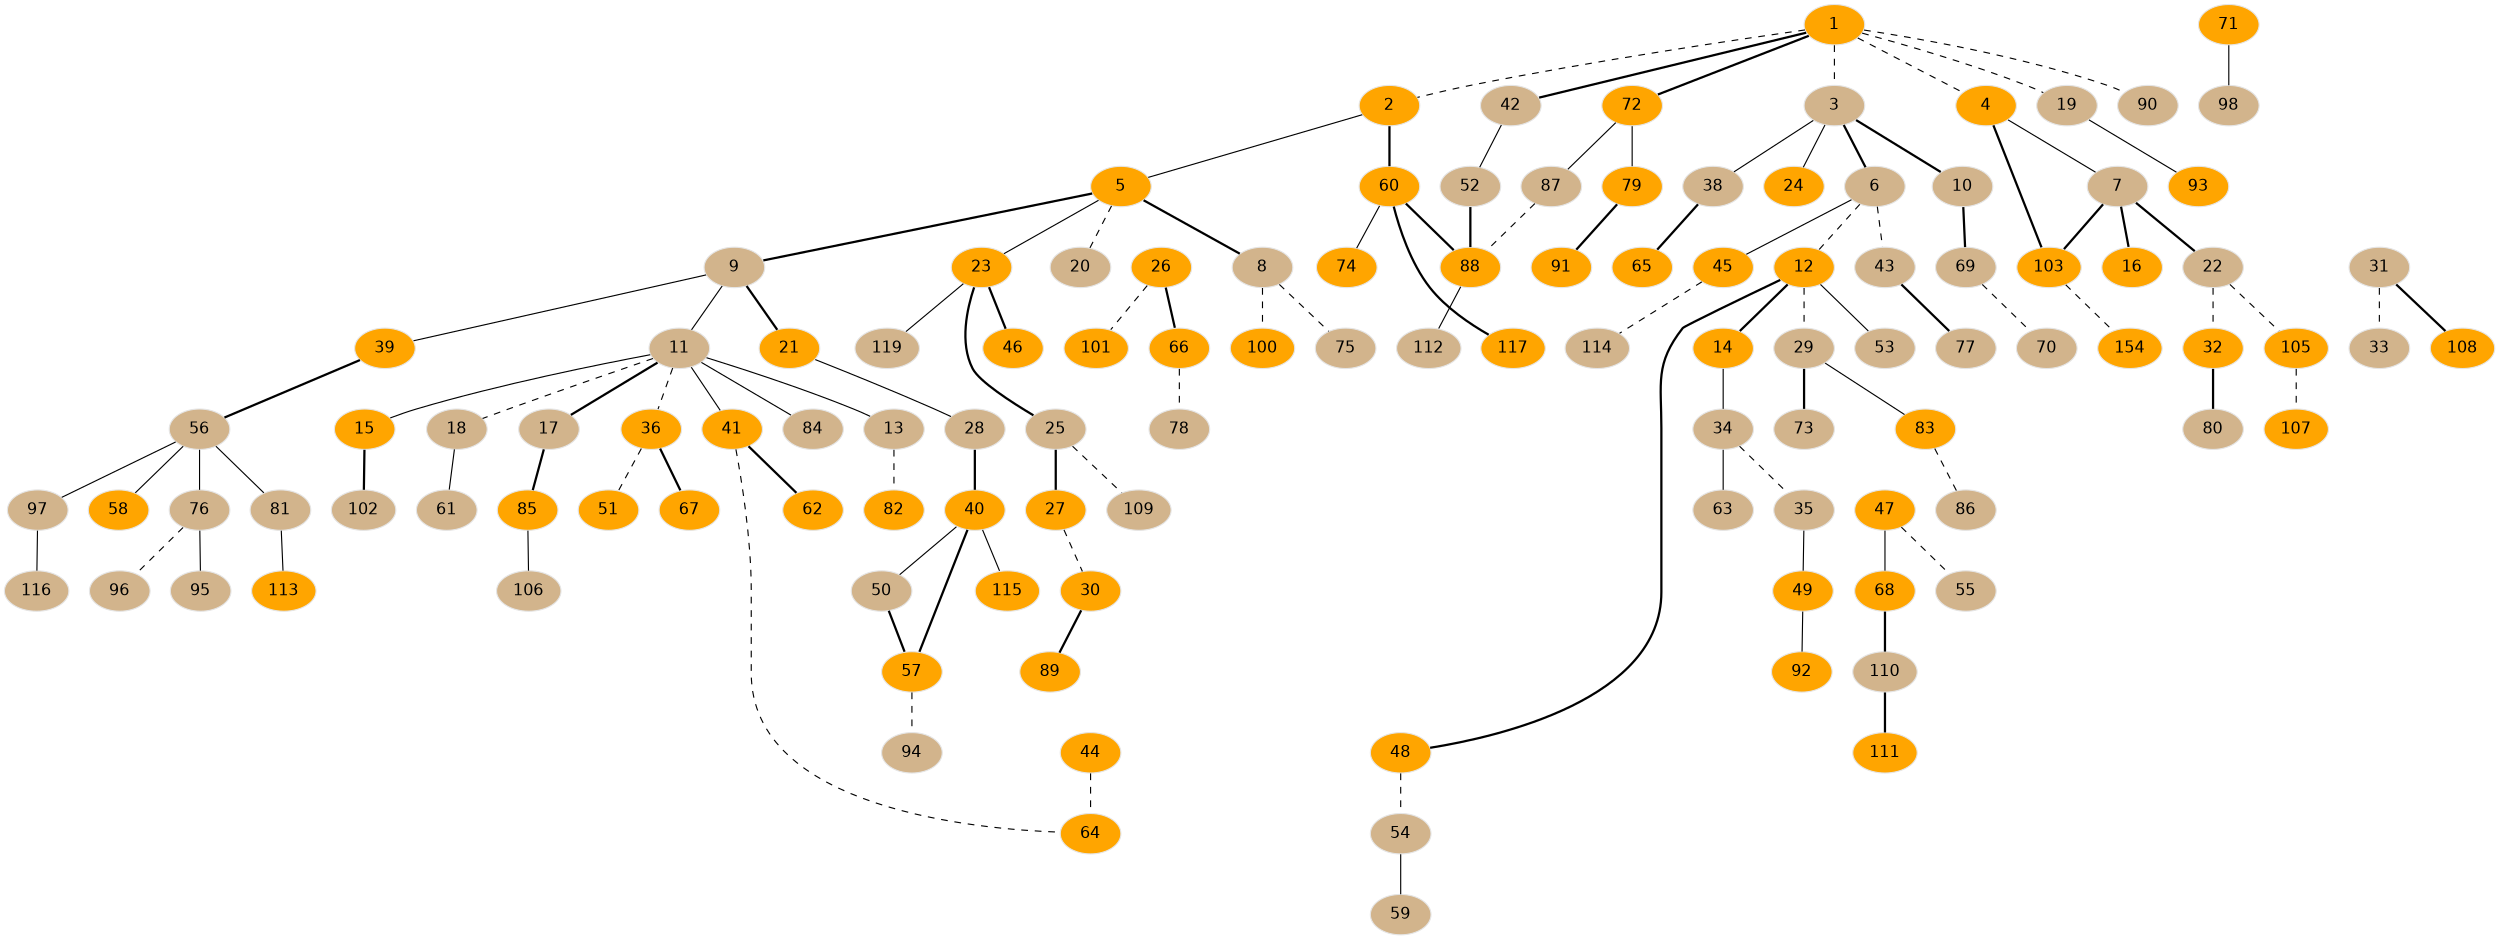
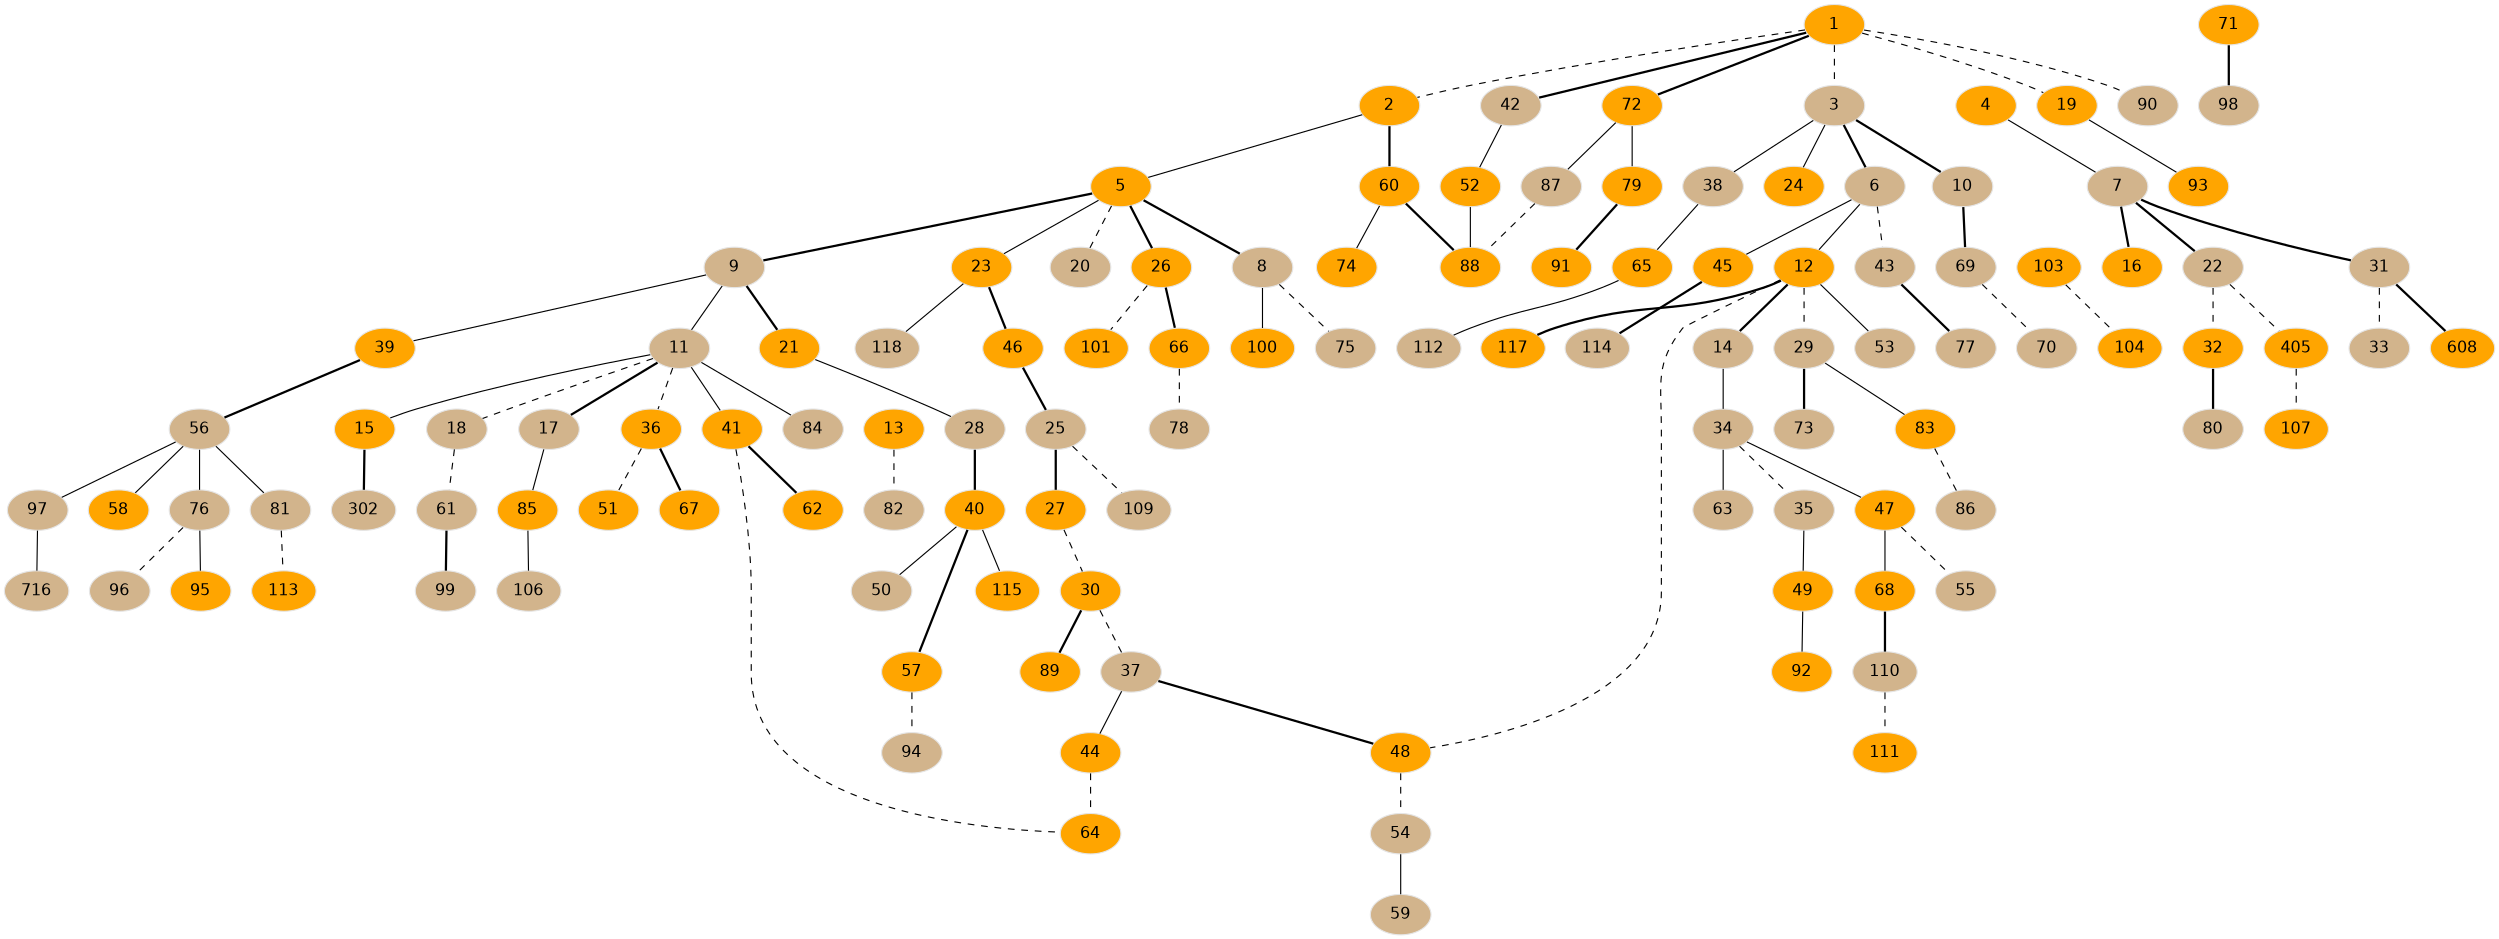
  graph {
    fontname="DejaVu Sans"
    node [color=gray90 fillcolor=orange fontname="DejaVu Sans" style=filled]
    edge [fontname="DejaVu Sans" style=solid]
    1
    2
    3 [fillcolor=tan]
    4
-   19 [fillcolor=tan]
+   19
    42 [fillcolor=tan]
    72
    90 [fillcolor=tan]
    5
    60
    6 [fillcolor=tan]
    10 [fillcolor=tan]
    24
    38 [fillcolor=tan]
    7 [fillcolor=tan]
    103
    93
-   52 [fillcolor=tan]
+   52
    79
    87 [fillcolor=tan]
    8 [fillcolor=tan]
    9 [fillcolor=tan]
    20 [fillcolor=tan]
    23
    26
    88
    74
    117
    12
    43 [fillcolor=tan]
    45
    69 [fillcolor=tan]
    65
    16
    22 [fillcolor=tan]
    31 [fillcolor=tan]
-   104 [label=154]
+   104
    75 [fillcolor=tan]
    100
    11 [fillcolor=tan]
    21
    39
    25 [fillcolor=tan]
    46
-   118 [fillcolor=tan label=119]
+   118 [fillcolor=tan]
    66
    101
-   14
+   14 [fillcolor=tan]
    29 [fillcolor=tan]
    48
    53 [fillcolor=tan]
    77 [fillcolor=tan]
    114 [fillcolor=tan]
    32
-   105
+   105 [label=405]
    33 [fillcolor=tan]
-   108
-   13 [fillcolor=tan]
+   108 [label=608]
+   13
    15
    17 [fillcolor=tan]
    18 [fillcolor=tan]
    36
    41
    84 [fillcolor=tan]
    28 [fillcolor=tan]
    56 [fillcolor=tan]
    70 [fillcolor=tan]
-   82
-   102 [fillcolor=tan]
+   82 [fillcolor=tan]
+   102 [fillcolor=tan label=302]
    85
    61 [fillcolor=tan]
    51
    67
    62
    64
    34 [fillcolor=tan]
    73 [fillcolor=tan]
    83
    54 [fillcolor=tan]
    35 [fillcolor=tan]
    47
    63 [fillcolor=tan]
    106 [fillcolor=tan]
+   99 [fillcolor=tan]
    98 [fillcolor=tan]
    71
    40
    80 [fillcolor=tan]
    107
    27
    109 [fillcolor=tan]
    30
    78 [fillcolor=tan]
+   37 [fillcolor=tan]
    89
    50 [fillcolor=tan]
    57
    115
    86 [fillcolor=tan]
    44
    49
    55 [fillcolor=tan]
    68
    92
    112 [fillcolor=tan]
    58
    76 [fillcolor=tan]
    81 [fillcolor=tan]
    97 [fillcolor=tan]
    94 [fillcolor=tan]
    110 [fillcolor=tan]
    59 [fillcolor=tan]
-   95 [fillcolor=tan]
+   95
    96 [fillcolor=tan]
    113
-   116 [fillcolor=tan]
+   116 [fillcolor=tan label=716]
    111
    91
    1 -- 2 [style=dashed]
    1 -- 3 [style=dashed]
-   1 -- 4 [style=dashed]
    1 -- 19 [style=dashed]
    1 -- 42 [style=bold]
    1 -- 72 [style=bold]
    1 -- 90 [style=dashed]
    2 -- 5
    2 -- 60 [style=bold]
    3 -- 6 [style=bold]
    3 -- 10 [style=bold]
    3 -- 24
    3 -- 38
    4 -- 7
-   4 -- 103 [style=bold]
    19 -- 93
    42 -- 52
    72 -- 79
    72 -- 87
    5 -- 8 [style=bold]
    5 -- 9 [style=bold]
    5 -- 20 [style=dashed]
    5 -- 23
+   5 -- 26 [style=bold]
    60 -- 88 [style=bold]
    60 -- 74
-   60 -- 117 [style=bold]
-   6 -- 12 [style=dashed]
+   12 -- 117 [style=bold]
+   6 -- 12
    6 -- 43 [style=dashed]
    6 -- 45
    10 -- 69 [style=bold]
-   38 -- 65 [style=bold]
+   38 -- 65
    7 -- 16 [style=bold]
    7 -- 22 [style=bold]
-   7 -- 103 [style=bold]
+   7 -- 31 [style=bold]
    103 -- 104 [style=dashed]
-   52 -- 88 [style=bold]
+   52 -- 88
    79 -- 91 [style=bold]
    87 -- 88 [style=dashed]
    8 -- 75 [style=dashed]
-   8 -- 100 [style=dashed]
+   8 -- 100
    9 -- 11
    9 -- 21 [style=bold]
    9 -- 39
-   23 -- 25 [style=bold]
+   46 -- 25 [style=bold]
    23 -- 46 [style=bold]
    23 -- 118
    26 -- 66 [style=bold]
    26 -- 101 [style=dashed]
    12 -- 14 [style=bold]
    12 -- 29 [style=dashed]
-   12 -- 48 [style=bold]
+   12 -- 48 [style=dashed]
    12 -- 53
    43 -- 77 [style=bold]
-   45 -- 114 [style=dashed]
+   45 -- 114 [style=bold]
    69 -- 70 [style=dashed]
-   88 -- 112
+   65 -- 112
    22 -- 32 [style=dashed]
    22 -- 105 [style=dashed]
    31 -- 33 [style=dashed]
    31 -- 108 [style=bold]
-   11 -- 13
    11 -- 15
    11 -- 17 [style=bold]
    11 -- 18 [style=dashed]
    11 -- 36 [style=dashed]
    11 -- 41
    11 -- 84
    21 -- 28
    39 -- 56 [style=bold]
    25 -- 27 [style=bold]
    25 -- 109 [style=dashed]
    66 -- 78 [style=dashed]
    14 -- 34
    29 -- 73 [style=bold]
    29 -- 83
    48 -- 54 [style=dashed]
    32 -- 80 [style=bold]
    105 -- 107 [style=dashed]
    13 -- 82 [style=dashed]
    15 -- 102 [style=bold]
-   17 -- 85 [style=bold]
-   18 -- 61
+   17 -- 85
+   18 -- 61 [style=dashed]
    36 -- 51 [style=dashed]
    36 -- 67 [style=bold]
    41 -- 62 [style=bold]
    41 -- 64 [style=dashed]
    28 -- 40 [style=bold]
    56 -- 58
    56 -- 76
    56 -- 81
    56 -- 97
    85 -- 106
+   61 -- 99 [style=bold]
    34 -- 35 [style=dashed]
+   34 -- 47
    34 -- 63
    83 -- 86 [style=dashed]
    54 -- 59
    35 -- 49
    47 -- 55 [style=dashed]
    47 -- 68
-   71 -- 98
+   71 -- 98 [style=bold]
    40 -- 50
    40 -- 57 [style=bold]
    40 -- 115
    27 -- 30 [style=dashed]
+   30 -- 37 [style=dashed]
    30 -- 89 [style=bold]
-   50 -- 57 [style=bold]
+   37 -- 48 [style=bold]
+   37 -- 44
    57 -- 94 [style=dashed]
    44 -- 64 [style=dashed]
    49 -- 92
    68 -- 110 [style=bold]
    76 -- 95
    76 -- 96 [style=dashed]
-   81 -- 113
+   81 -- 113 [style=dashed]
    97 -- 116
-   110 -- 111 [style=bold]
+   110 -- 111 [style=dashed]
  }
